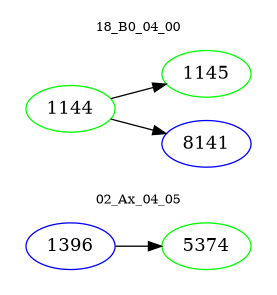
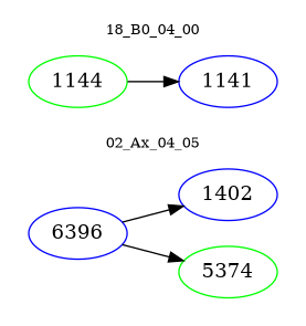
  digraph {
    rankdir=LR
    node [color=blue]
    edge [color=black]
-   n1 [label=1396]
+   n1 [label=6396]
    n2 [color=green label=5374]
+   n3 [label=1402]
    n4 [color=green label=1144]
-   n5 [label=8141]
-   n6 [color=green label=1145]
+   n5 [label=1141]
    subgraph cluster_1 {
      color=white
      fontsize=10
      label="02_Ax_04_05"
      n1
      n2
+     n3
    }
    subgraph cluster_2 {
      color=white
      fontsize=10
      label="18_B0_04_00"
      n4
      n5
-     n6
    }
    n1 -> n2
+   n1 -> n3
    n4 -> n5
-   n4 -> n6
  }
